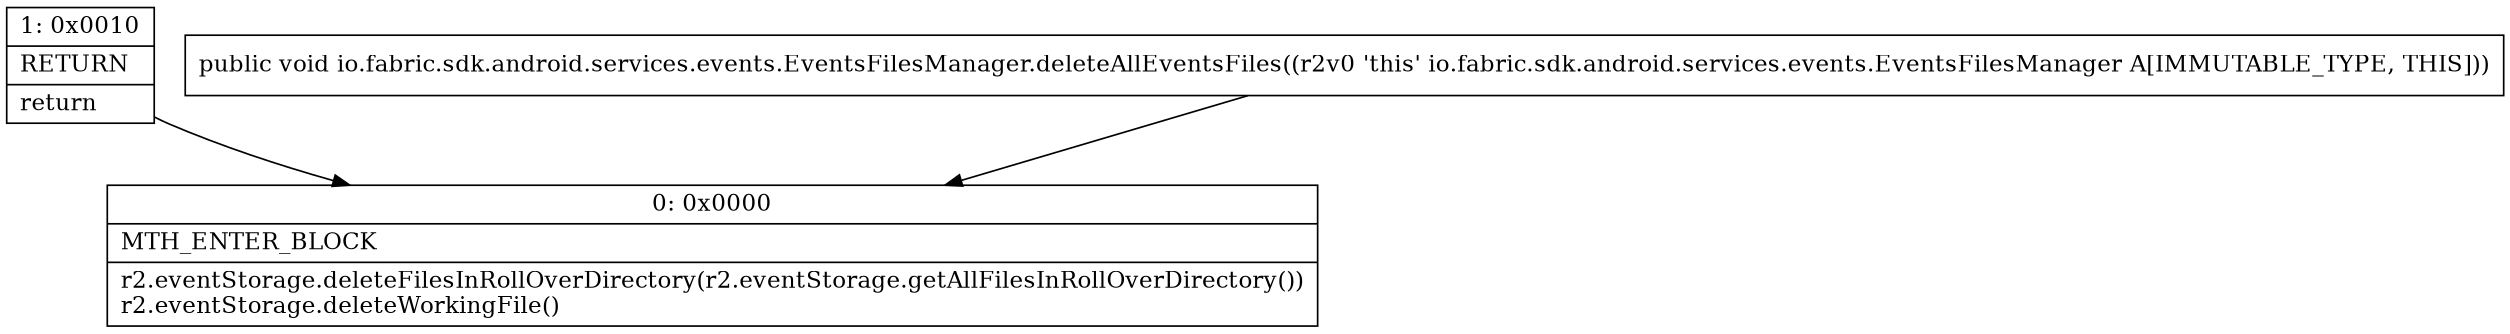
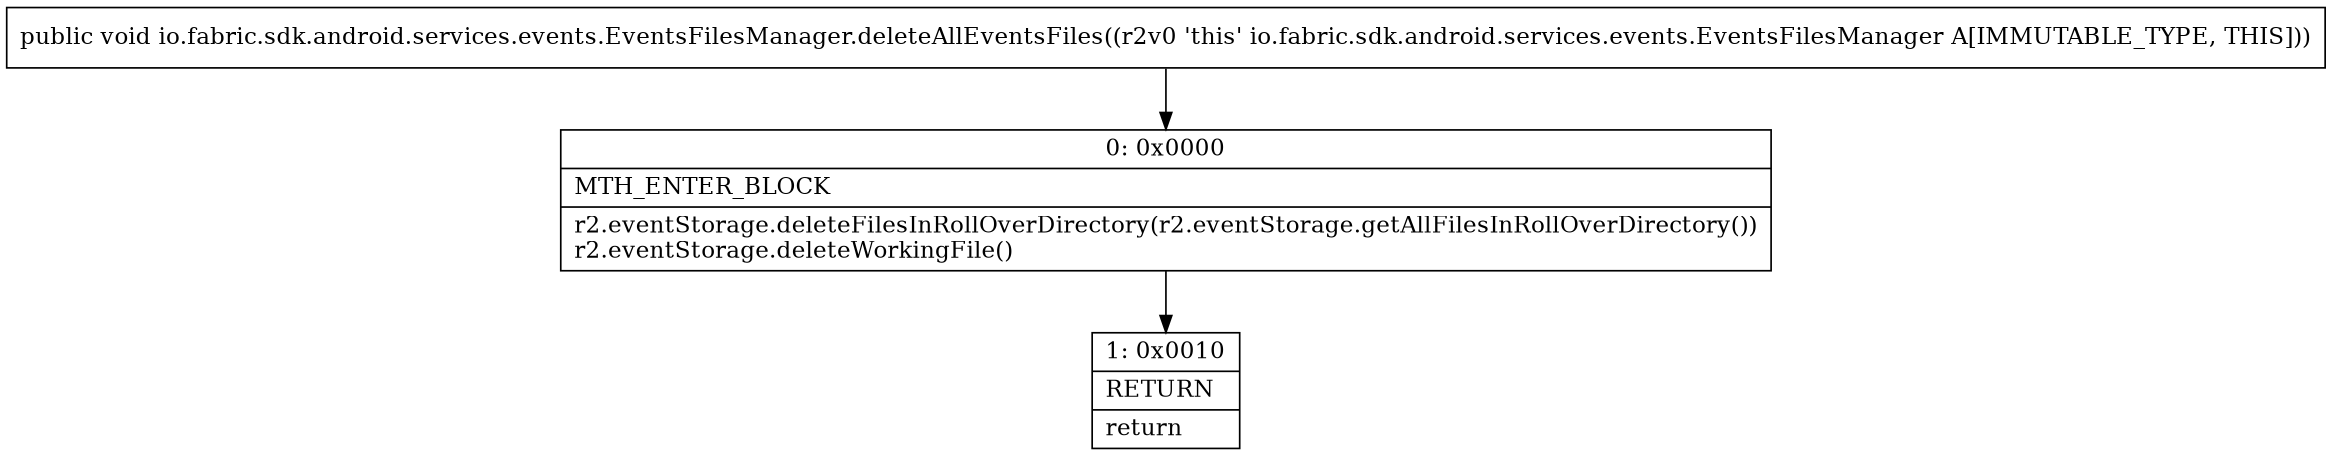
  digraph {
    node [shape=record]
    n1 [label="{0\:\ 0x0000|MTH_ENTER_BLOCK\l|r2.eventStorage.deleteFilesInRollOverDirectory(r2.eventStorage.getAllFilesInRollOverDirectory())\lr2.eventStorage.deleteWorkingFile()\l}"]
    n2 [label="{1\:\ 0x0010|RETURN\l|return\l}"]
    n3 [label="{public void io.fabric.sdk.android.services.events.EventsFilesManager.deleteAllEventsFiles((r2v0 'this' io.fabric.sdk.android.services.events.EventsFilesManager A[IMMUTABLE_TYPE, THIS])) }"]
-   n2 -> n1
+   n1 -> n2
    n3 -> n1
  }
